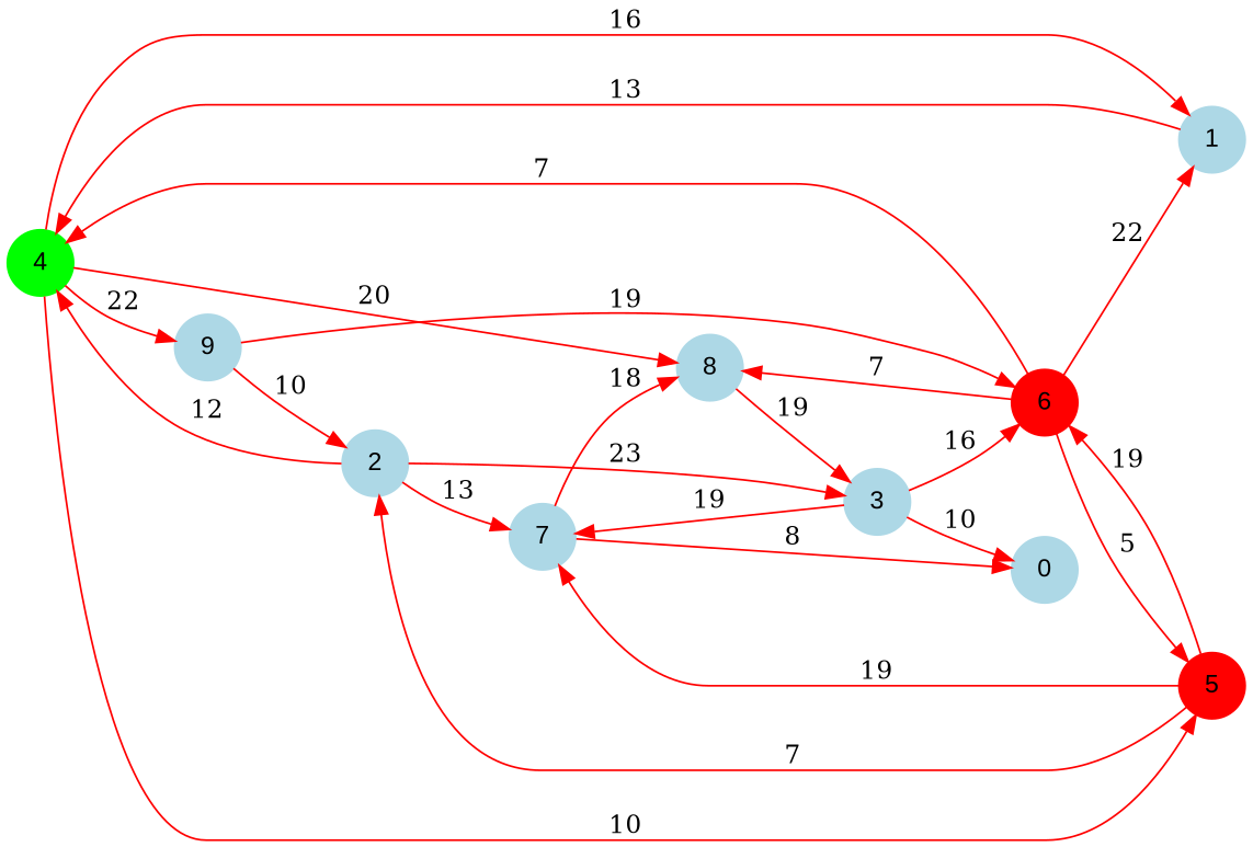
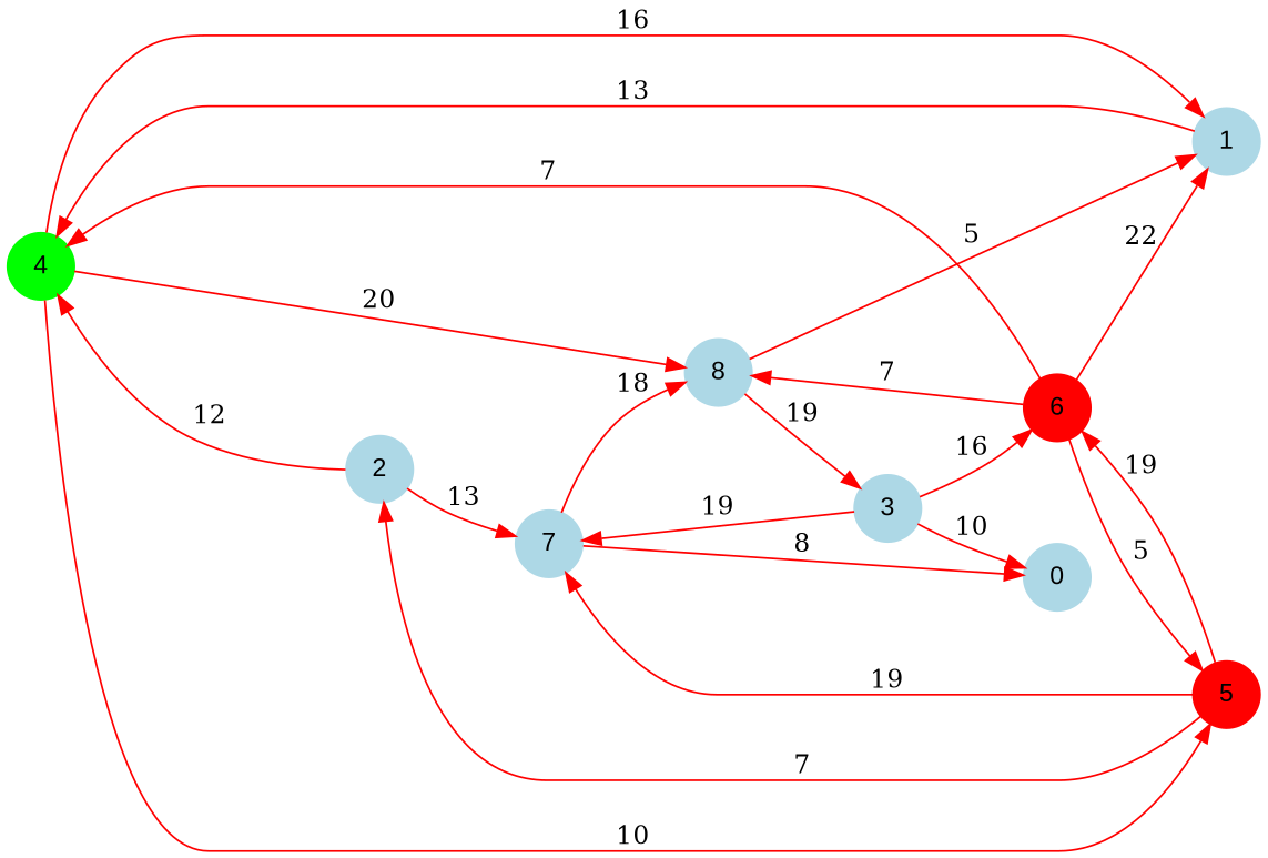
  digraph {
    rankdir=LR
    node [color=lightblue fontname=Arial shape=circle style=filled]
    edge [color=red]
    4 [color=green]
    1
-   9
    5 [color=red]
    8
    2
    3
    7
    0
    6 [color=red]
    4 -> 1 [label=16]
-   4 -> 9 [label=22]
    4 -> 5 [label=10]
    4 -> 8 [label=20]
    1 -> 4 [label=13]
-   9 -> 2 [label=10]
-   9 -> 6 [label=19]
    5 -> 2 [label=7]
    5 -> 7 [label=19]
    5 -> 6 [label=19]
+   8 -> 1 [label=5]
    8 -> 3 [label=19]
    2 -> 4 [label=12]
-   2 -> 3 [label=23]
    2 -> 7 [label=13]
    3 -> 7 [label=19]
    3 -> 0 [label=10]
    3 -> 6 [label=16]
    7 -> 8 [label=18]
    7 -> 0 [label=8]
    6 -> 4 [label=7]
    6 -> 1 [label=22]
    6 -> 5 [label=5]
    6 -> 8 [label=7]
  }
